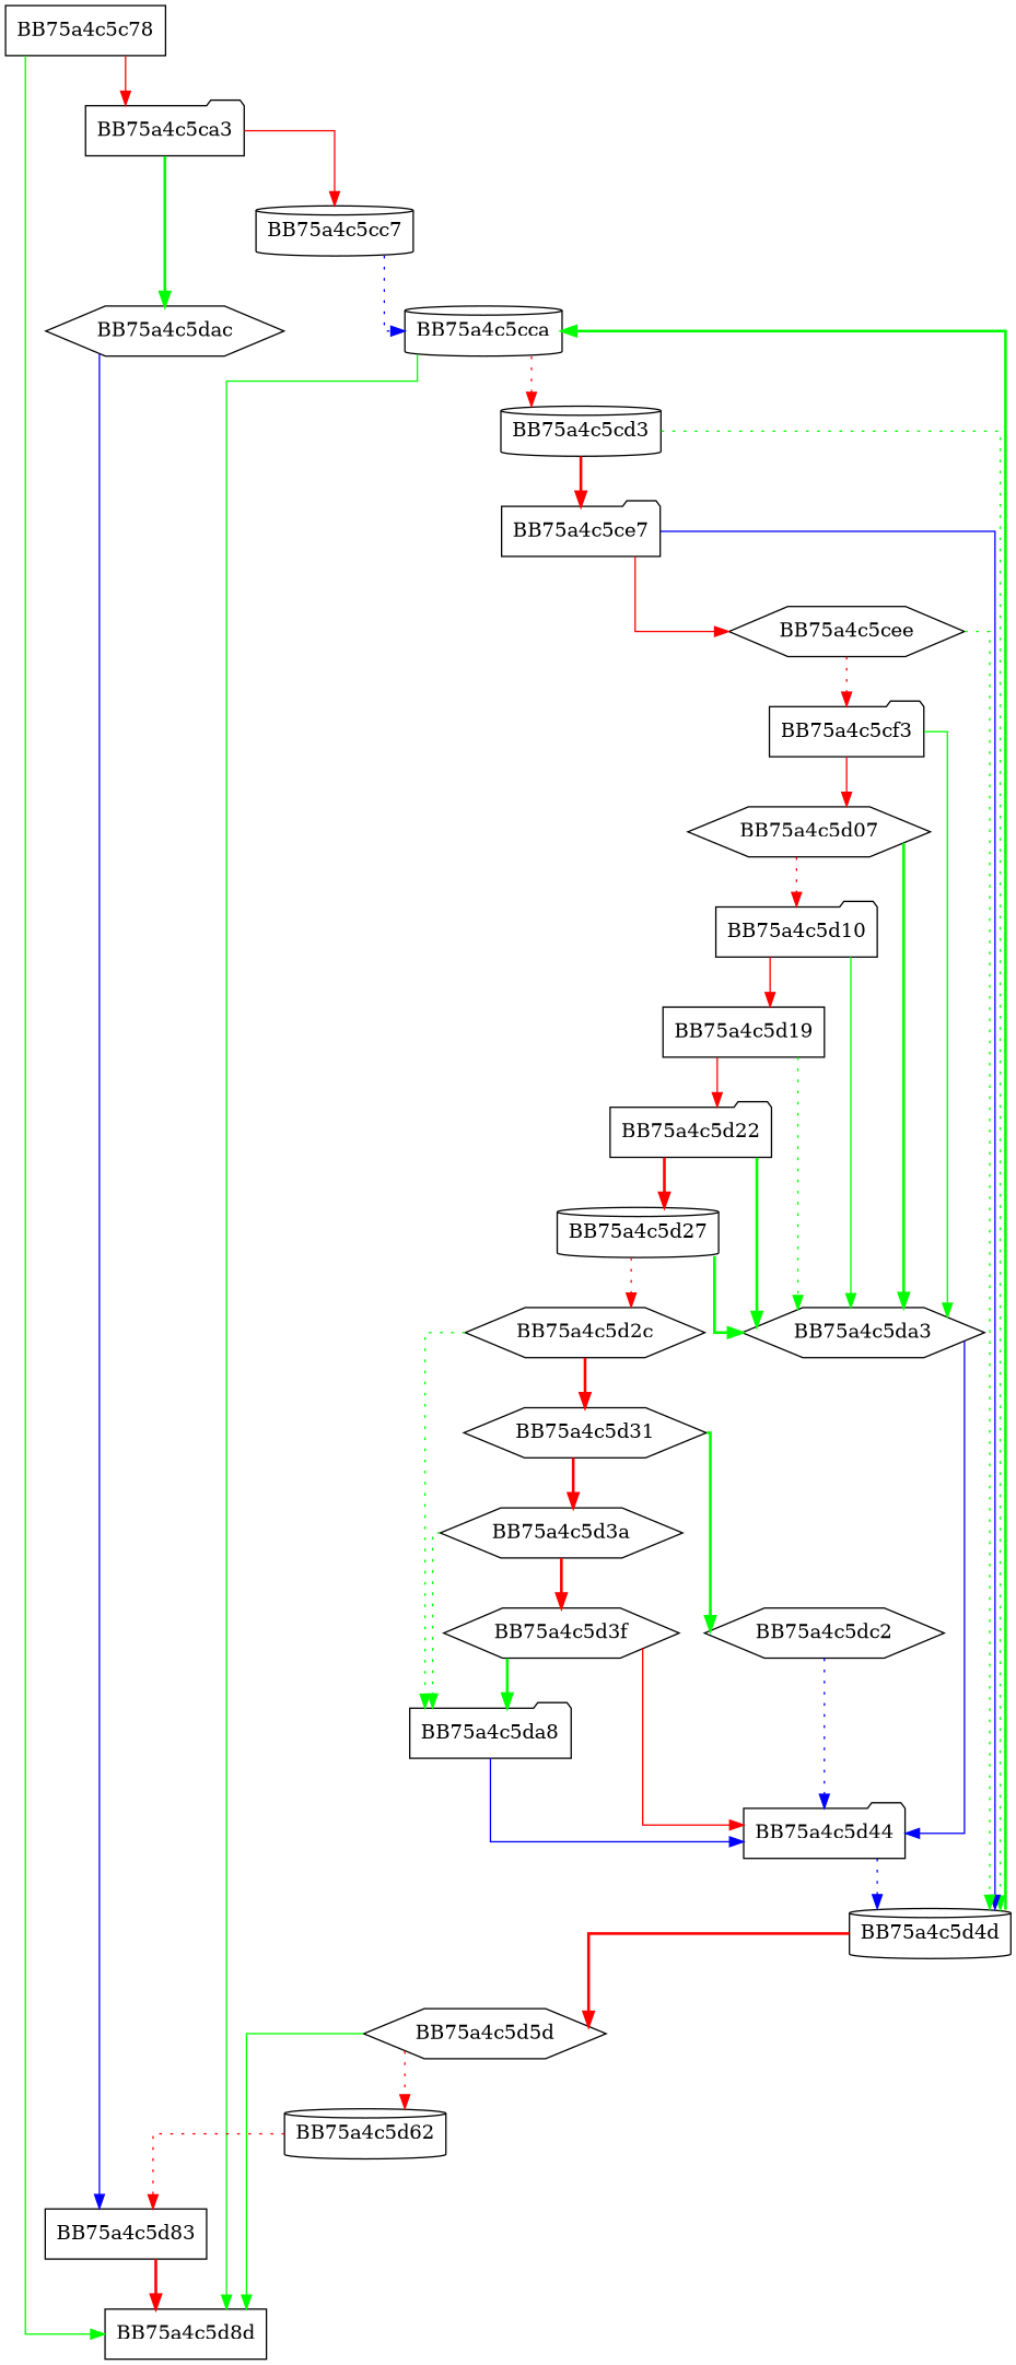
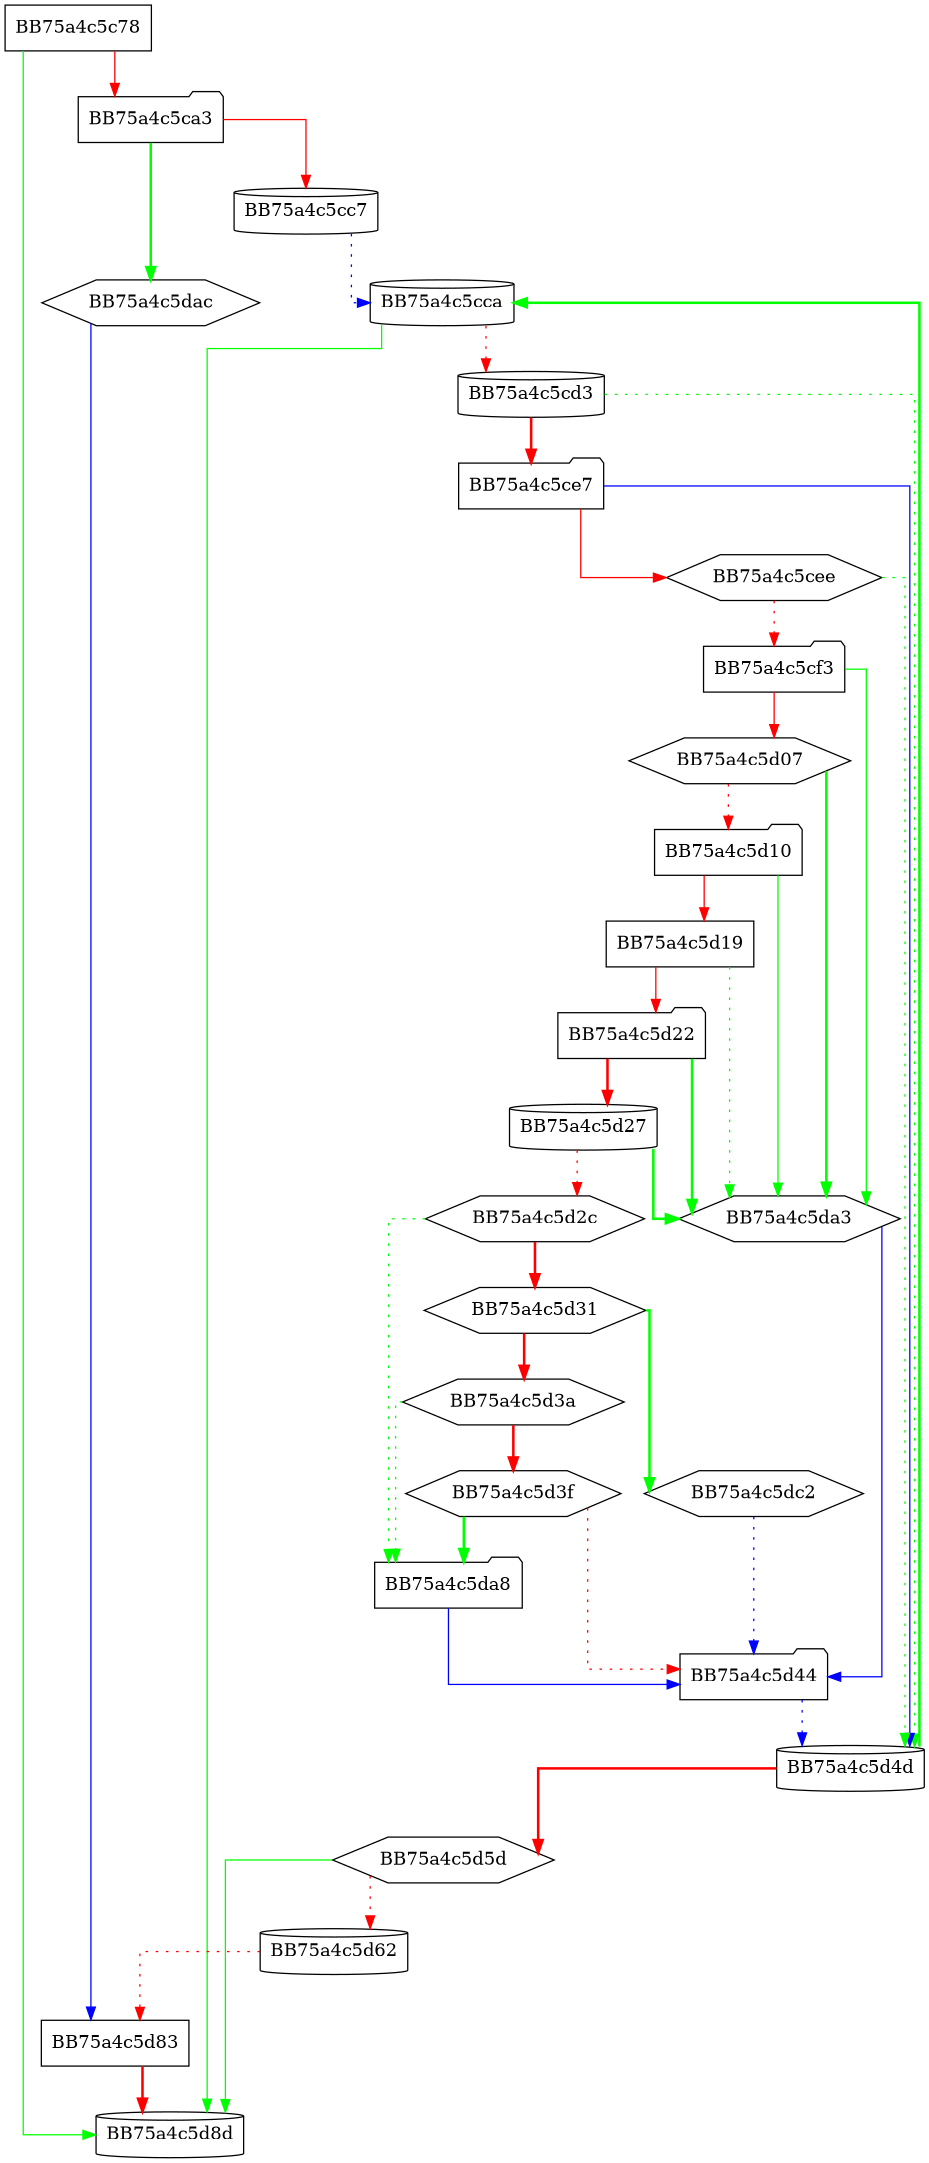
  digraph {
    splines=ortho
    node [shape=hexagon]
    edge [color=red style=solid]
    BB75a4c5c78 [shape=box]
-   BB75a4c5d8d [shape=box]
+   BB75a4c5d8d [shape=cylinder]
    BB75a4c5ca3 [shape=folder]
    BB75a4c5dac
    BB75a4c5cc7 [shape=cylinder]
    BB75a4c5d83 [shape=box]
    BB75a4c5cca [shape=cylinder]
    BB75a4c5cd3 [shape=cylinder]
    BB75a4c5d4d [shape=cylinder]
    BB75a4c5ce7 [shape=folder]
    BB75a4c5d5d
    BB75a4c5cee
    BB75a4c5d62 [shape=cylinder]
    BB75a4c5cf3 [shape=folder]
    BB75a4c5da3
    BB75a4c5d07
    BB75a4c5d44 [shape=folder]
    BB75a4c5d10 [shape=folder]
    BB75a4c5d19 [shape=box]
    BB75a4c5d22 [shape=folder]
    BB75a4c5d27 [shape=cylinder]
    BB75a4c5d2c
    BB75a4c5da8 [shape=folder]
    BB75a4c5d31
    BB75a4c5dc2
    BB75a4c5d3a
    BB75a4c5d3f
    BB75a4c5c78 -> BB75a4c5d8d [color=green]
    BB75a4c5c78 -> BB75a4c5ca3
    BB75a4c5ca3 -> BB75a4c5dac [color=green style=bold]
    BB75a4c5ca3 -> BB75a4c5cc7
    BB75a4c5dac -> BB75a4c5d83 [color=blue]
    BB75a4c5cc7 -> BB75a4c5cca [color=blue style=dotted]
    BB75a4c5d83 -> BB75a4c5d8d [style=bold]
    BB75a4c5cca -> BB75a4c5d8d [color=green]
    BB75a4c5cca -> BB75a4c5cd3 [style=dotted]
    BB75a4c5cd3 -> BB75a4c5d4d [color=green style=dotted]
    BB75a4c5cd3 -> BB75a4c5ce7 [style=bold]
    BB75a4c5d4d -> BB75a4c5cca [color=green style=bold]
    BB75a4c5d4d -> BB75a4c5d5d [style=bold]
    BB75a4c5ce7 -> BB75a4c5d4d [color=blue]
    BB75a4c5ce7 -> BB75a4c5cee
    BB75a4c5d5d -> BB75a4c5d8d [color=green]
    BB75a4c5d5d -> BB75a4c5d62 [style=dotted]
    BB75a4c5cee -> BB75a4c5d4d [color=green style=dotted]
    BB75a4c5cee -> BB75a4c5cf3 [style=dotted]
    BB75a4c5d62 -> BB75a4c5d83 [style=dotted]
    BB75a4c5cf3 -> BB75a4c5da3 [color=green]
    BB75a4c5cf3 -> BB75a4c5d07
    BB75a4c5da3 -> BB75a4c5d44 [color=blue]
    BB75a4c5d07 -> BB75a4c5da3 [color=green style=bold]
    BB75a4c5d07 -> BB75a4c5d10 [style=dotted]
    BB75a4c5d44 -> BB75a4c5d4d [color=blue style=dotted]
    BB75a4c5d10 -> BB75a4c5da3 [color=green]
    BB75a4c5d10 -> BB75a4c5d19
    BB75a4c5d19 -> BB75a4c5da3 [color=green style=dotted]
    BB75a4c5d19 -> BB75a4c5d22
    BB75a4c5d22 -> BB75a4c5da3 [color=green style=bold]
    BB75a4c5d22 -> BB75a4c5d27 [style=bold]
    BB75a4c5d27 -> BB75a4c5da3 [color=green style=bold]
    BB75a4c5d27 -> BB75a4c5d2c [style=dotted]
    BB75a4c5d2c -> BB75a4c5da8 [color=green style=dotted]
    BB75a4c5d2c -> BB75a4c5d31 [style=bold]
    BB75a4c5da8 -> BB75a4c5d44 [color=blue]
    BB75a4c5d31 -> BB75a4c5dc2 [color=green style=bold]
    BB75a4c5d31 -> BB75a4c5d3a [style=bold]
    BB75a4c5dc2 -> BB75a4c5d44 [color=blue style=dotted]
    BB75a4c5d3a -> BB75a4c5da8 [color=green style=dotted]
    BB75a4c5d3a -> BB75a4c5d3f [style=bold]
-   BB75a4c5d3f -> BB75a4c5d44
+   BB75a4c5d3f -> BB75a4c5d44 [style=dotted]
    BB75a4c5d3f -> BB75a4c5da8 [color=green style=bold]
  }
